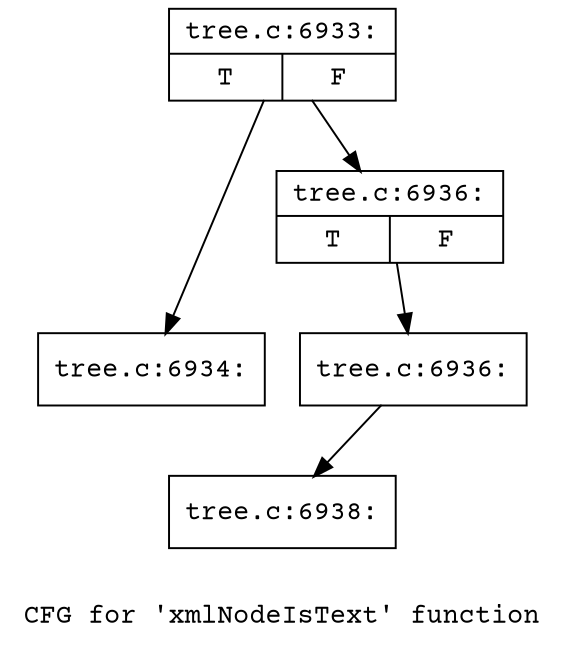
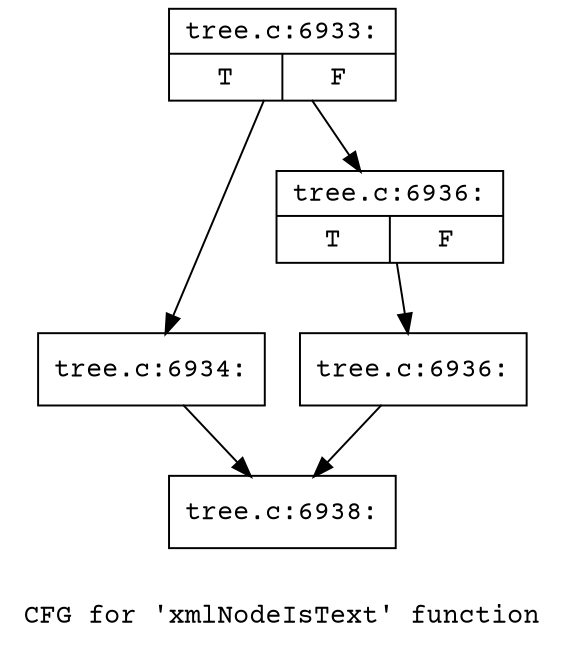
  digraph {
    fontname="Courier Prime"
    label="CFG for 'xmlNodeIsText' function"
    node [fontname="Courier Prime" shape=record]
    edge [fontname="Courier Prime"]
    n1 [label="{tree.c:6933:|{<s0>T|<s1>F}}"]
    n2 [label="{tree.c:6934:}"]
    n3 [label="{tree.c:6936:|{<s0>T|<s1>F}}"]
    n4 [label="{tree.c:6938:}"]
    n5 [label="{tree.c:6936:}"]
    n1 -> n2
    n1 -> n3
+   n2 -> n4
    n3 -> n5
    n5 -> n4
  }
